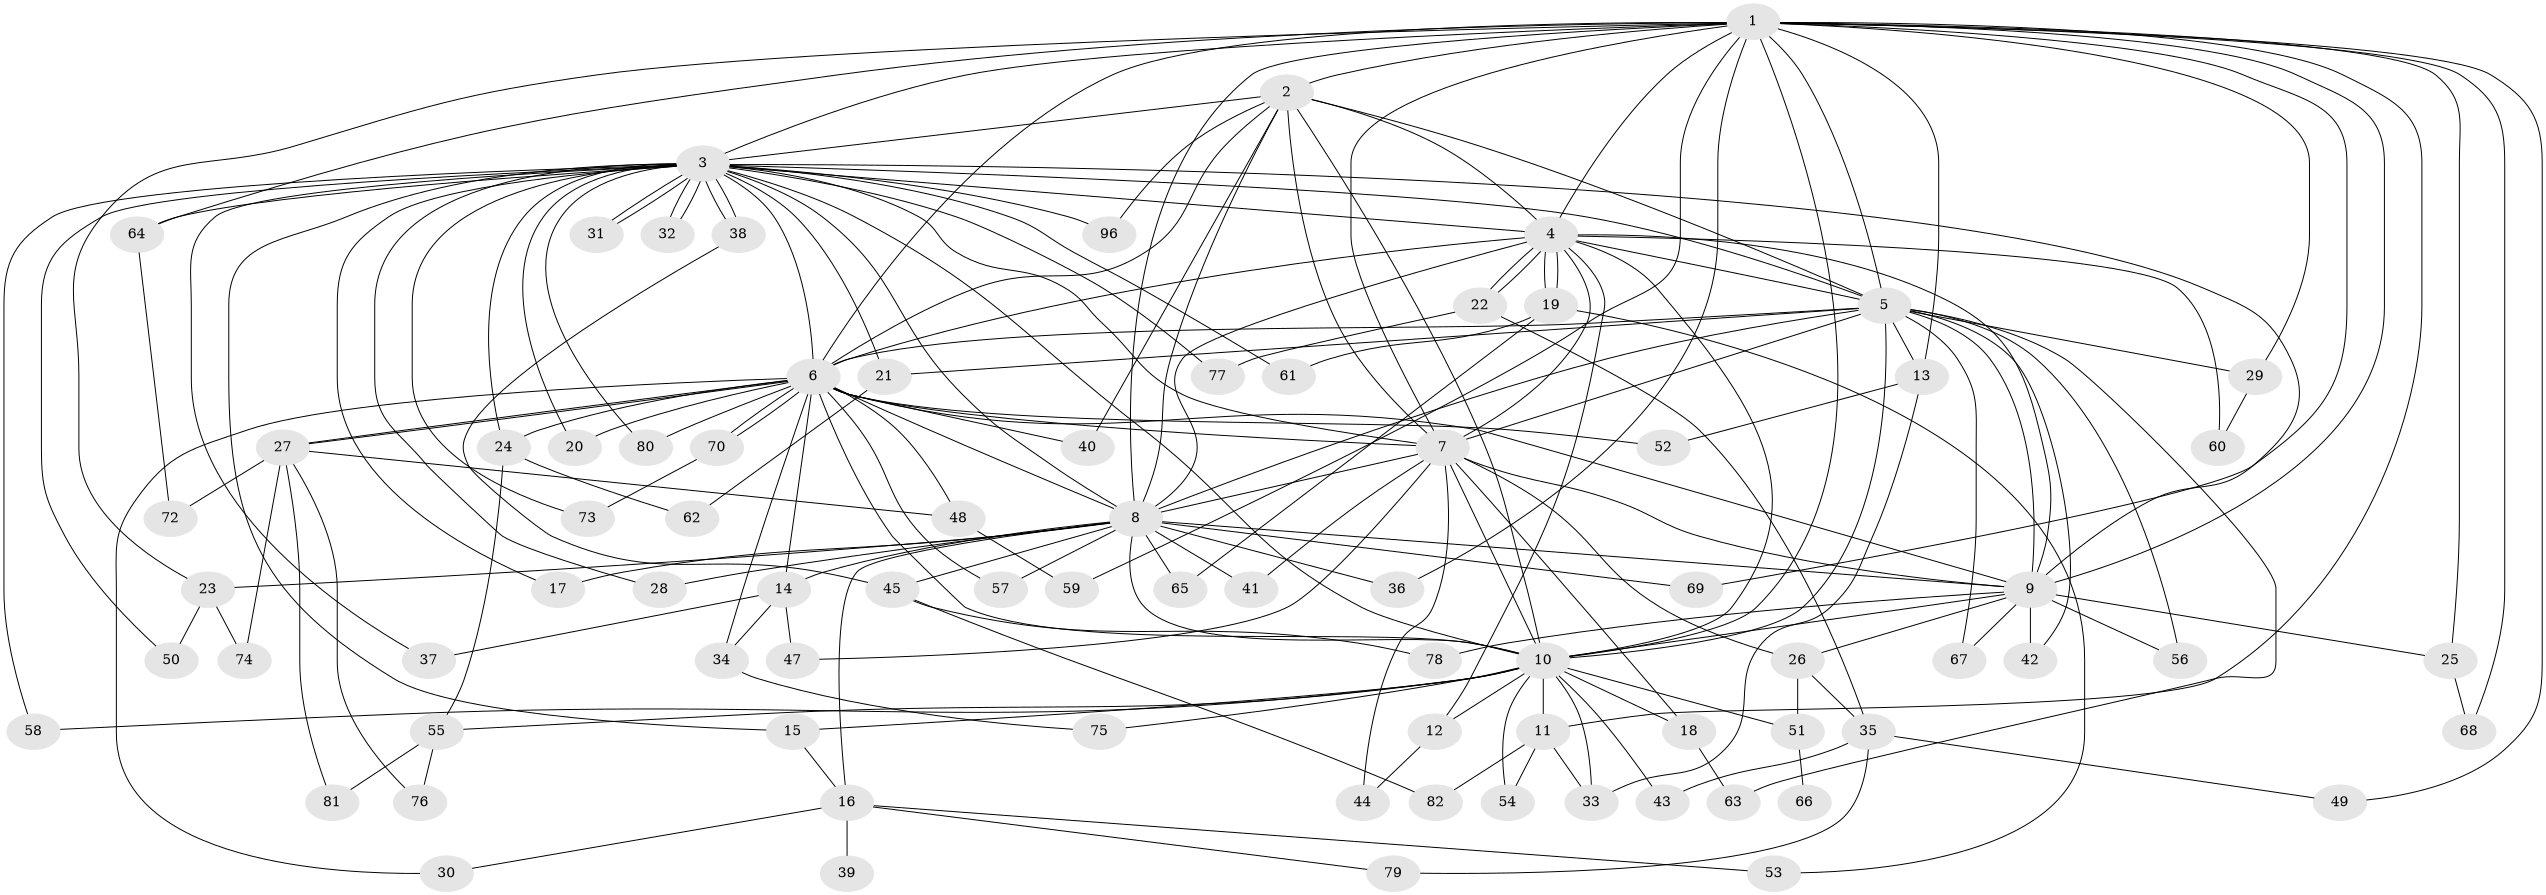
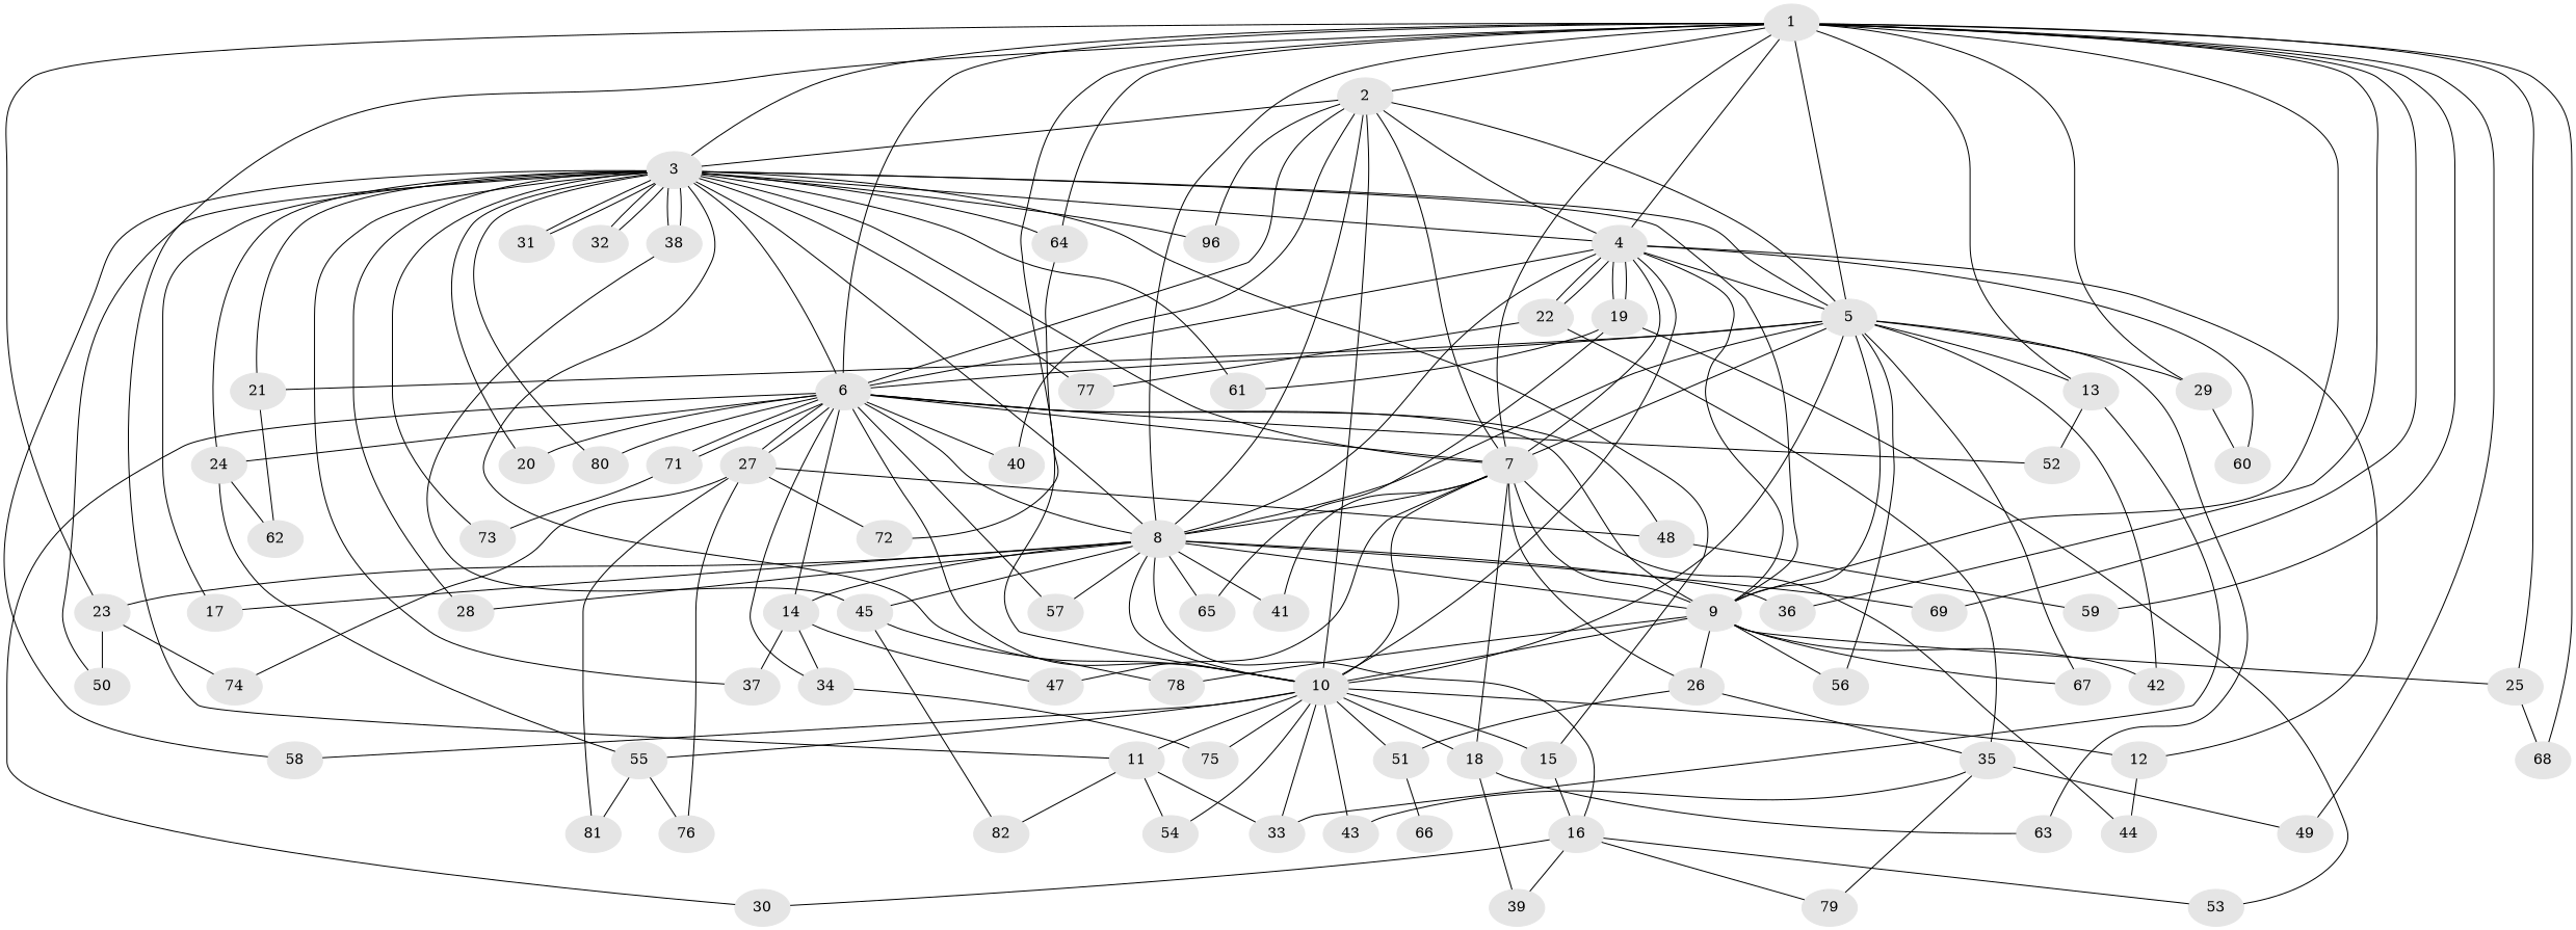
  graph {
    node [color=gray90 style=filled]
    1
    2
    3
    4
    5
    6
    7
    8
    9
    10
    11
    13
    23
    25
    29
    36
    49
    59
    64
    68
    69
    40
    n23 [label=96]
    15
    17
    20
    21
    24
    28
    31
    32
    37
    38
    50
    58
    61
    73
    77
    80
    12
    19
    22
    60
    42
    56
    63
    67
    14
    27
    30
    34
    48
    52
    57
-   71 [label=70]
+   71
    18
    26
    41
    44
    47
    16
    45
    65
    78
    33
    43
    51
    54
    55
    75
    82
    74
    72
    62
    53
    35
    76
    81
    39
    79
    66
    1 -- 2
    1 -- 3
    1 -- 4
    1 -- 5
    1 -- 6
    1 -- 7
    1 -- 8
    1 -- 9
    1 -- 10
    1 -- 11
    1 -- 13
    1 -- 23
    1 -- 25
    1 -- 29
    1 -- 36
    1 -- 49
    1 -- 59
    1 -- 64
    1 -- 68
    1 -- 69
    2 -- 3
    2 -- 4
    2 -- 5
    2 -- 6
    2 -- 7
    2 -- 8
    2 -- 10
    2 -- 40
    2 -- n23
    3 -- 4
    3 -- 5
    3 -- 6
    3 -- 7
    3 -- 8
    3 -- 9
    3 -- 10
    3 -- 64
    3 -- n23
    3 -- 15
    3 -- 17
    3 -- 20
    3 -- 21
    3 -- 24
    3 -- 28
    3 -- 31
    3 -- 31
    3 -- 32
    3 -- 32
    3 -- 37
    3 -- 38
    3 -- 38
    3 -- 50
    3 -- 58
    3 -- 61
    3 -- 73
    3 -- 77
    3 -- 80
    4 -- 5
    4 -- 6
    4 -- 7
    4 -- 8
    4 -- 9
    4 -- 10
    4 -- 12
    4 -- 19
    4 -- 19
    4 -- 22
    4 -- 22
    4 -- 60
    5 -- 6
    5 -- 7
    5 -- 8
    5 -- 9
    5 -- 10
    5 -- 13
    5 -- 29
    5 -- 21
    5 -- 42
    5 -- 56
    5 -- 63
    5 -- 67
    6 -- 7
    6 -- 8
    6 -- 9
    6 -- 10
    6 -- 40
    6 -- 20
    6 -- 24
    6 -- 80
    6 -- 14
    6 -- 27
    6 -- 27
    6 -- 30
    6 -- 34
    6 -- 48
    6 -- 52
    6 -- 57
    6 -- 71
    6 -- 71
    7 -- 8
    7 -- 9
    7 -- 10
    7 -- 18
    7 -- 26
    7 -- 41
    7 -- 44
    7 -- 47
    8 -- 9
    8 -- 10
    8 -- 23
    8 -- 36
    8 -- 69
    8 -- 17
    8 -- 28
    8 -- 14
    8 -- 57
    8 -- 41
    8 -- 16
    8 -- 45
    8 -- 65
    9 -- 10
    9 -- 25
    9 -- 42
    9 -- 56
    9 -- 67
    9 -- 26
    9 -- 78
    10 -- 11
    10 -- 15
    10 -- 58
    10 -- 12
    10 -- 18
    10 -- 33
    10 -- 43
    10 -- 51
    10 -- 54
    10 -- 55
    10 -- 75
    11 -- 33
    11 -- 54
    11 -- 82
    13 -- 52
    13 -- 33
    23 -- 50
    23 -- 74
    25 -- 68
    29 -- 60
    64 -- 72
    15 -- 16
    21 -- 62
    24 -- 55
    24 -- 62
    38 -- 45
    12 -- 44
    19 -- 61
    19 -- 65
    19 -- 53
    22 -- 77
    22 -- 35
    14 -- 37
    14 -- 34
    14 -- 47
    27 -- 48
    27 -- 74
    27 -- 72
    27 -- 76
    27 -- 81
    34 -- 75
    48 -- 59
    71 -- 73
    18 -- 63
+   18 -- 39
    26 -- 51
    26 -- 35
    16 -- 30
    16 -- 53
    16 -- 39
    16 -- 79
    45 -- 78
    45 -- 82
    51 -- 66
    55 -- 76
    55 -- 81
    35 -- 49
    35 -- 43
    35 -- 79
  }
